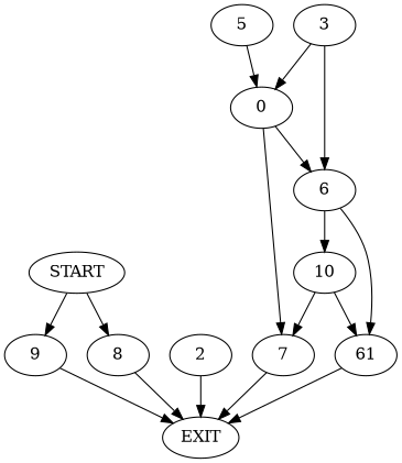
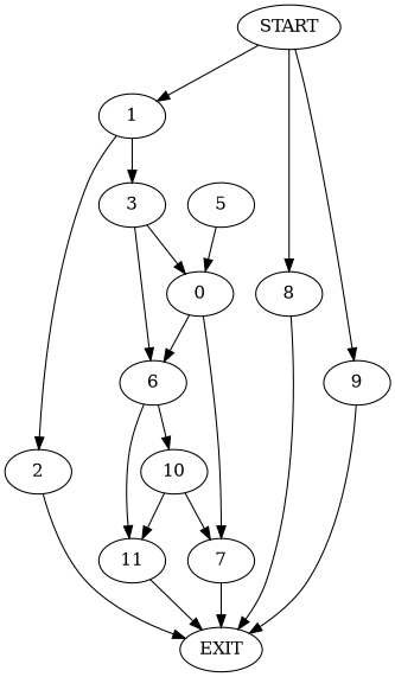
  digraph {
    n1 [label=START]
+   1
    8
    9
    2
    3
    n7 [label=EXIT]
    n8 [label=0]
    6
    7
    5
    10
-   11 [label=61]
+   11
+   n1 -> 1
    n1 -> 8
    n1 -> 9
+   1 -> 2
+   1 -> 3
    8 -> n7
    9 -> n7
    2 -> n7
    3 -> n8
    3 -> 6
    n8 -> 6
    n8 -> 7
    6 -> 10
    6 -> 11
    7 -> n7
    5 -> n8
    10 -> 7
    10 -> 11
    11 -> n7
  }
